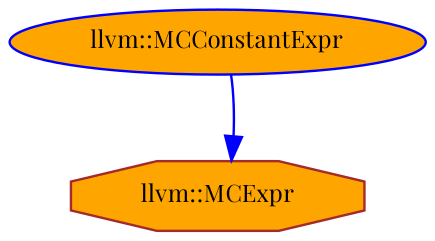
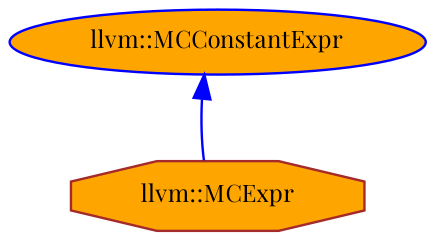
  digraph {
    fontname="Playfair Display"
    node [fillcolor=orange fontname="Playfair Display" fontsize=10 style=filled]
    n1 [color=blue fontcolor=black height=0.2 label="llvm::MCConstantExpr" shape=ellipse width=0.4]
    n2 [color=brown height=0.2 label="llvm::MCExpr" shape=octagon width=0.4]
-   n2 -> n1 [color=blue dir=back fontname="Playfair Display" fontsize=10 labelfontname=Helvetica labelfontsize=10 style=solid]
+   n1 -> n2 [color=blue dir=back fontname="Playfair Display" fontsize=10 labelfontname=Helvetica labelfontsize=10 style=solid]
  }
